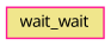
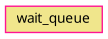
  digraph {
    rankdir=LR
    fontname="Noto Sans"
-   n1 [color=deeppink fillcolor=khaki fontname="Noto Sans" fontsize=10 height=0.2 label=wait_wait shape=record style=filled width=0.4]
+   n1 [color=deeppink fillcolor=khaki fontname="Noto Sans" fontsize=10 height=0.2 label=wait_queue shape=record style=filled width=0.4]
  }
